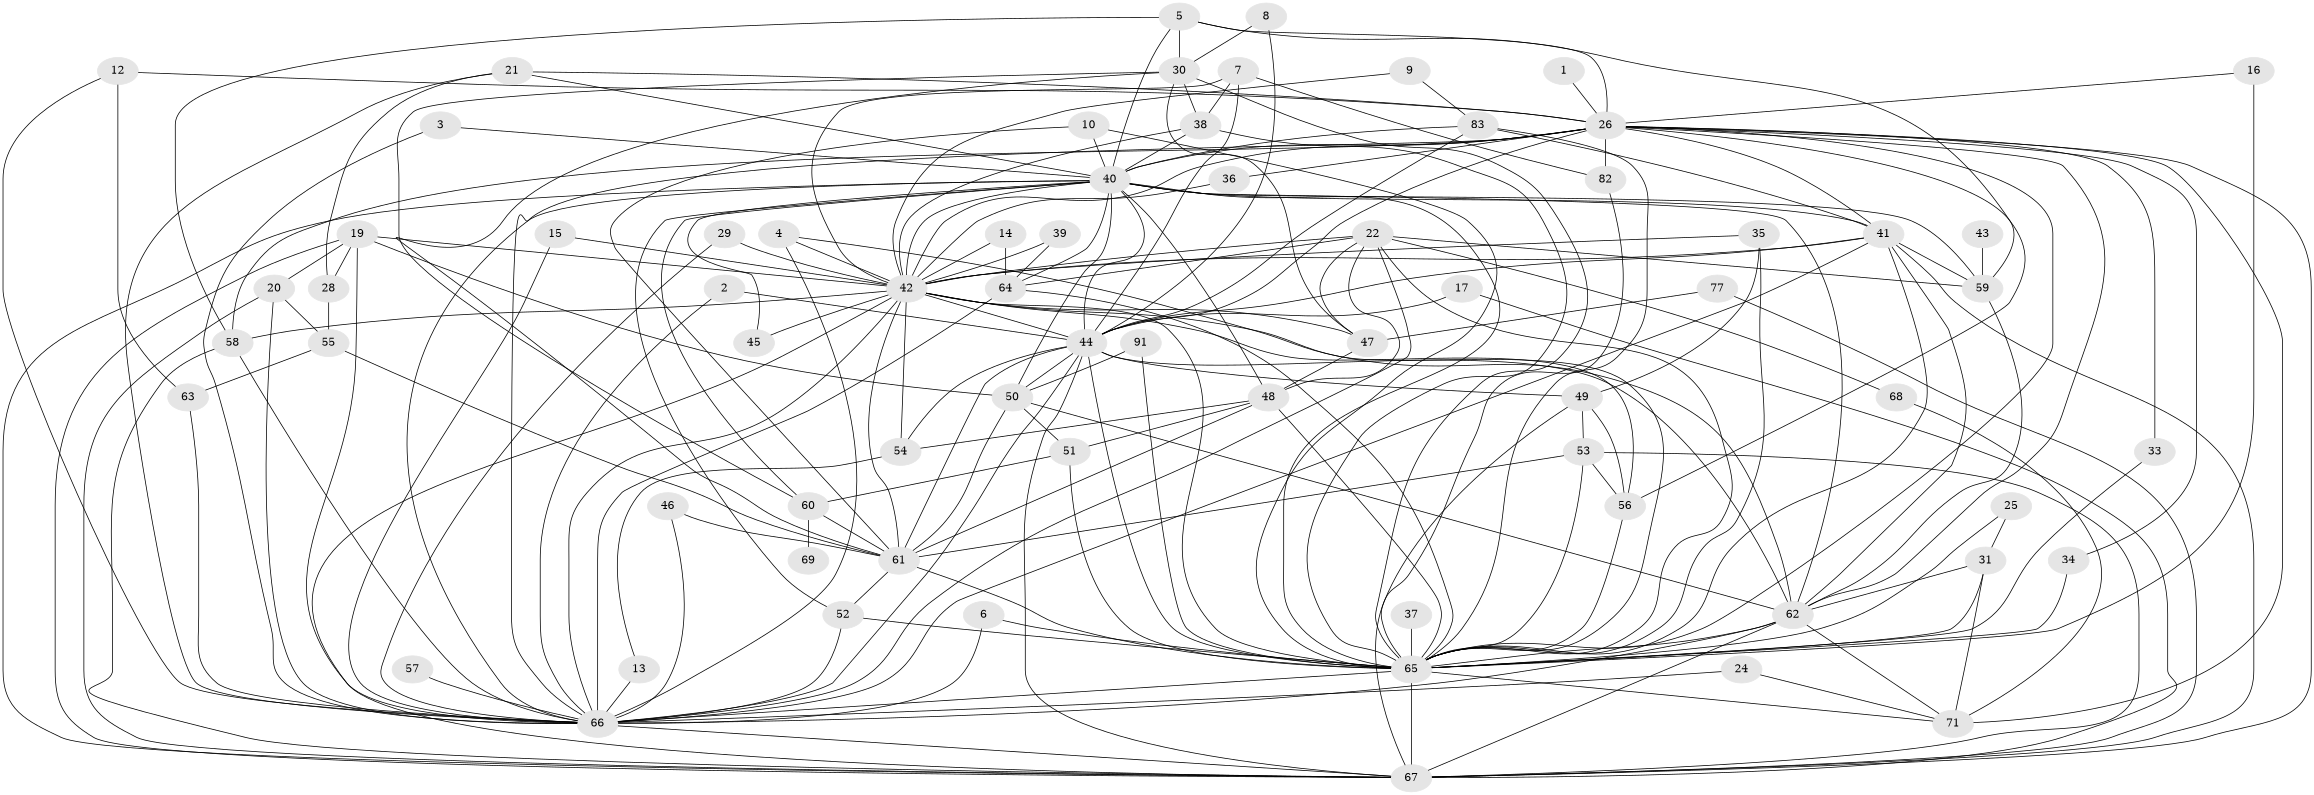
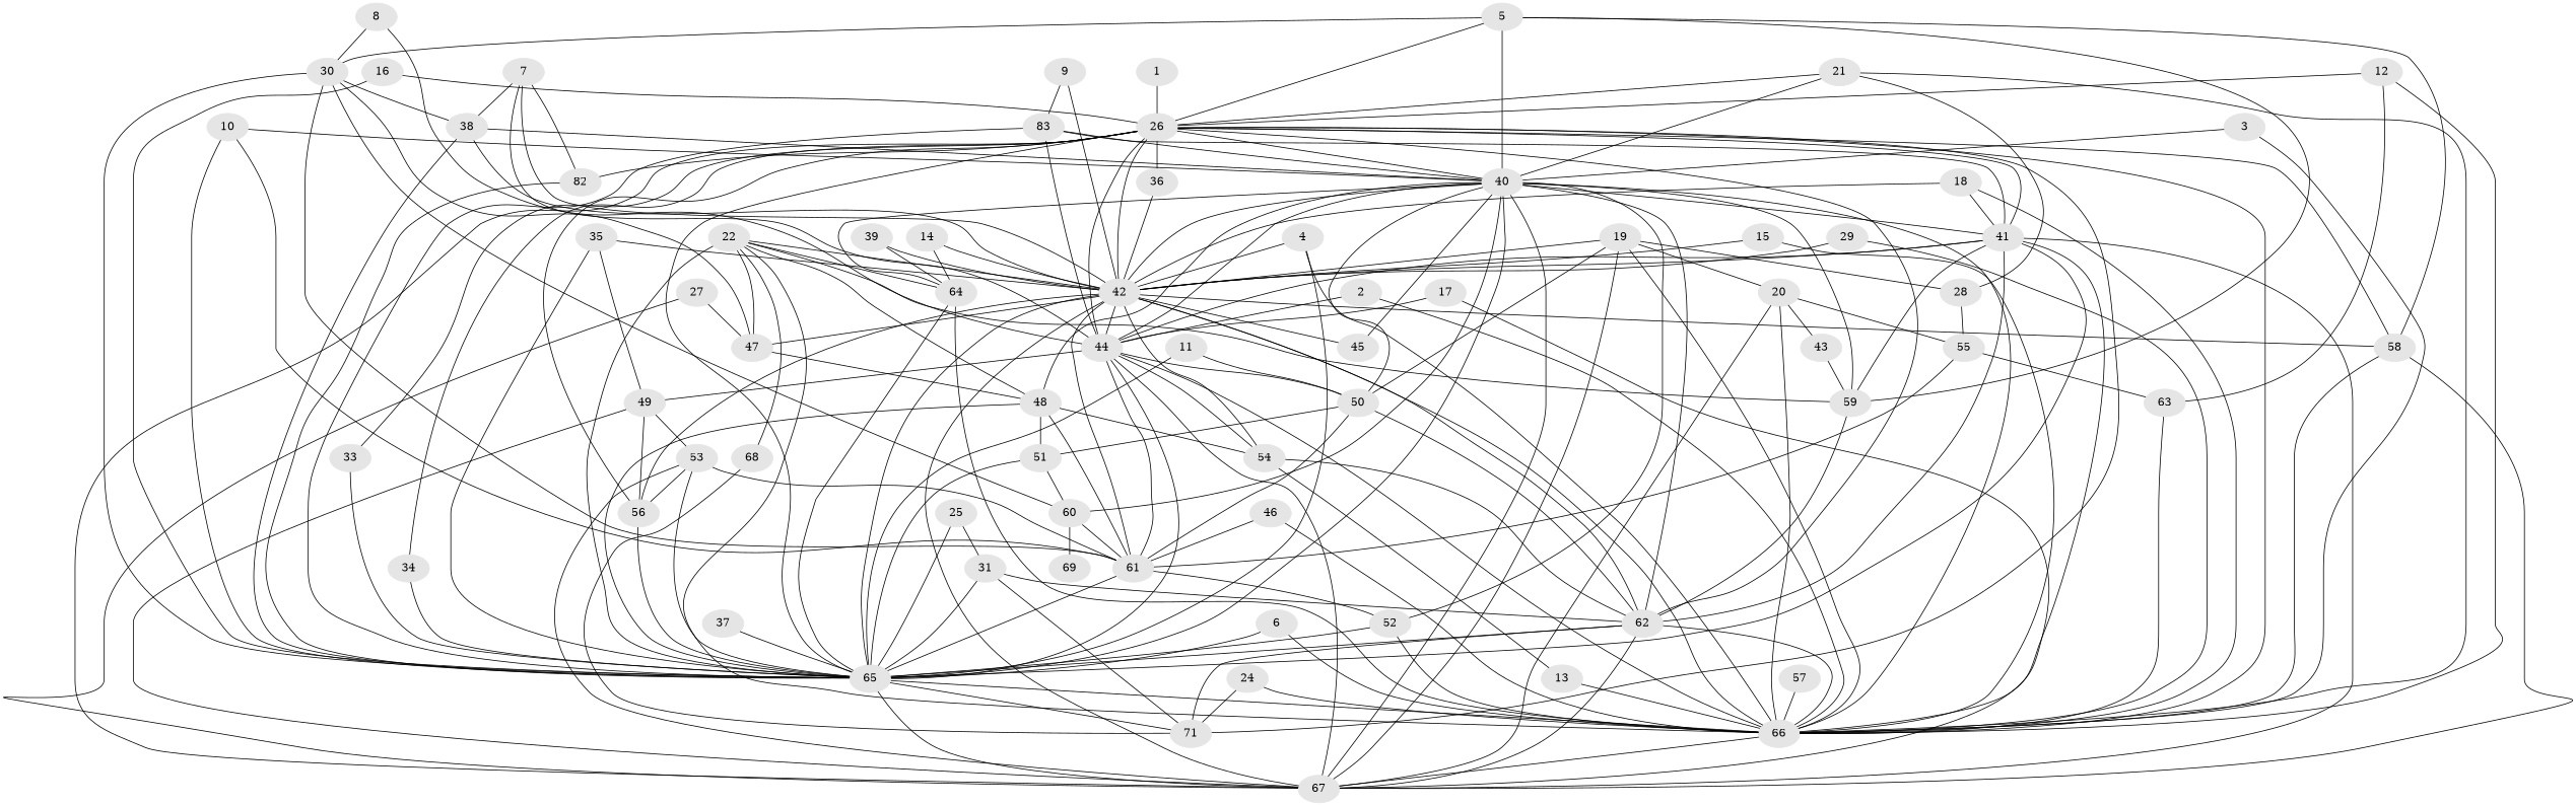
  graph {
    fontname="DejaVu Serif"
    node [color=gray90 fontname="DejaVu Serif" style=filled]
    edge [fontname="DejaVu Serif" weight=1.0]
    1
    26
    42
    44
    66
    40
    65
    58
    n9 [label=82]
    67
    41
    71
    33
    34
    36
    56
    62
    61
    47
    45
    54
    2
    50
    49
    3
    59
    64
    48
    60
    52
    4
    5
    30
    38
    6
    7
    8
    9
    n39 [label=83]
    10
-   11 [label=91]
+   11
    51
    12
    63
    13
    14
    15
    16
    17
+   18
    19
    20
    28
    43
    55
    21
    22
    68
    24
    25
    31
-   27 [label=77]
+   27
    29
    69
    35
    53
    37
    39
    46
    57
    1 -- 26
    26 -- 42
    26 -- 44
    26 -- 66 [weight=2.0]
    26 -- 40
    26 -- 65 [weight=3.0]
    26 -- 58
    26 -- n9
    26 -- 67
    26 -- 41
    26 -- 71
    26 -- 33
    26 -- 34
    26 -- 36
    26 -- 56
    26 -- 62
    42 -- 44
    42 -- 66 [weight=2.0]
    42 -- 65 [weight=2.0]
    42 -- 58
    42 -- 67
    42 -- 56
    42 -- 62
    42 -- 61
    42 -- 47
    42 -- 45
    42 -- 54
    44 -- 66 [weight=2.0]
    44 -- 65 [weight=3.0]
    44 -- 67
-   44 -- 62
+   54 -- 62
    44 -- 61
    44 -- 54
    44 -- 50
    44 -- 49 [weight=2.0]
    66 -- 67
    40 -- 42
    40 -- 44
    40 -- 66
    40 -- 65 [weight=2.0]
    40 -- 67
    40 -- 41 [weight=2.0]
    40 -- 62
    40 -- 45
    40 -- 50
    40 -- 59
    40 -- 64
    40 -- 48
    40 -- 60
    40 -- 52
    65 -- 66 [weight=2.0]
    65 -- 67 [weight=3.0]
    65 -- 71
    58 -- 66
    58 -- 67
    n9 -- 65
    41 -- 42
    41 -- 44
    41 -- 66
    41 -- 65 [weight=2.0]
    41 -- 67
    41 -- 62
    41 -- 59
    33 -- 65
    34 -- 65
    36 -- 42
    56 -- 65
    62 -- 66 [weight=2.0]
    62 -- 65 [weight=2.0]
    62 -- 67
    62 -- 71
    61 -- 65
    61 -- 52
    47 -- 48
    54 -- 13
    2 -- 44
    2 -- 66
    50 -- 62
    50 -- 61
    50 -- 51
    49 -- 67
    49 -- 56
    49 -- 53
    3 -- 66
    3 -- 40
    59 -- 62
    64 -- 66
    64 -- 65
    48 -- 65 [weight=2.0]
    48 -- 61
    48 -- 54
    48 -- 51
    60 -- 61
    60 -- 69
    52 -- 66
    52 -- 65
    4 -- 42
    4 -- 66
    4 -- 65
    5 -- 26
    5 -- 40
    5 -- 58
    5 -- 59
    5 -- 30
    30 -- 65
    30 -- 61
    30 -- 47
    30 -- 60
    30 -- 38
    38 -- 42
    38 -- 40
    38 -- 65
    6 -- 66
    6 -- 65
    7 -- 42
    7 -- 44
    7 -- n9
    7 -- 38
    8 -- 44
    8 -- 30
    9 -- 42
    9 -- n39
    n39 -- 44
    n39 -- 40
    n39 -- 65
    n39 -- 41
    10 -- 40
    10 -- 65 [weight=2.0]
    10 -- 61
    11 -- 65
    11 -- 50
    51 -- 65 [weight=2.0]
    51 -- 60
    12 -- 26 [weight=2.0]
    12 -- 66
    12 -- 63 [weight=3.0]
    63 -- 66
    13 -- 66 [weight=2.0]
    14 -- 42
    14 -- 64
    15 -- 42
    15 -- 66
    16 -- 26
    16 -- 65
    17 -- 44
    17 -- 67
+   18 -- 42
+   18 -- 66
+   18 -- 41
    19 -- 42 [weight=2.0]
    19 -- 66
    19 -- 67
    19 -- 50
    19 -- 20
    19 -- 28
    20 -- 66
    20 -- 67
+   20 -- 43
    20 -- 55
    28 -- 55
    43 -- 59
    55 -- 61
    55 -- 63
    21 -- 26
    21 -- 66
    21 -- 40
    21 -- 28
    22 -- 42
    22 -- 66
    22 -- 65
    22 -- 47
    22 -- 59
    22 -- 64
    22 -- 48
    22 -- 68
    68 -- 71
    24 -- 66
    24 -- 71
    25 -- 65
    25 -- 31
    31 -- 65
    31 -- 71
    31 -- 62
    27 -- 67
    27 -- 47
    29 -- 42
    29 -- 66
    35 -- 42
    35 -- 65
    35 -- 49
    53 -- 65
    53 -- 67
    53 -- 56
    53 -- 61
    37 -- 65
    39 -- 42
    39 -- 64
    46 -- 66
    46 -- 61
    57 -- 66
  }
